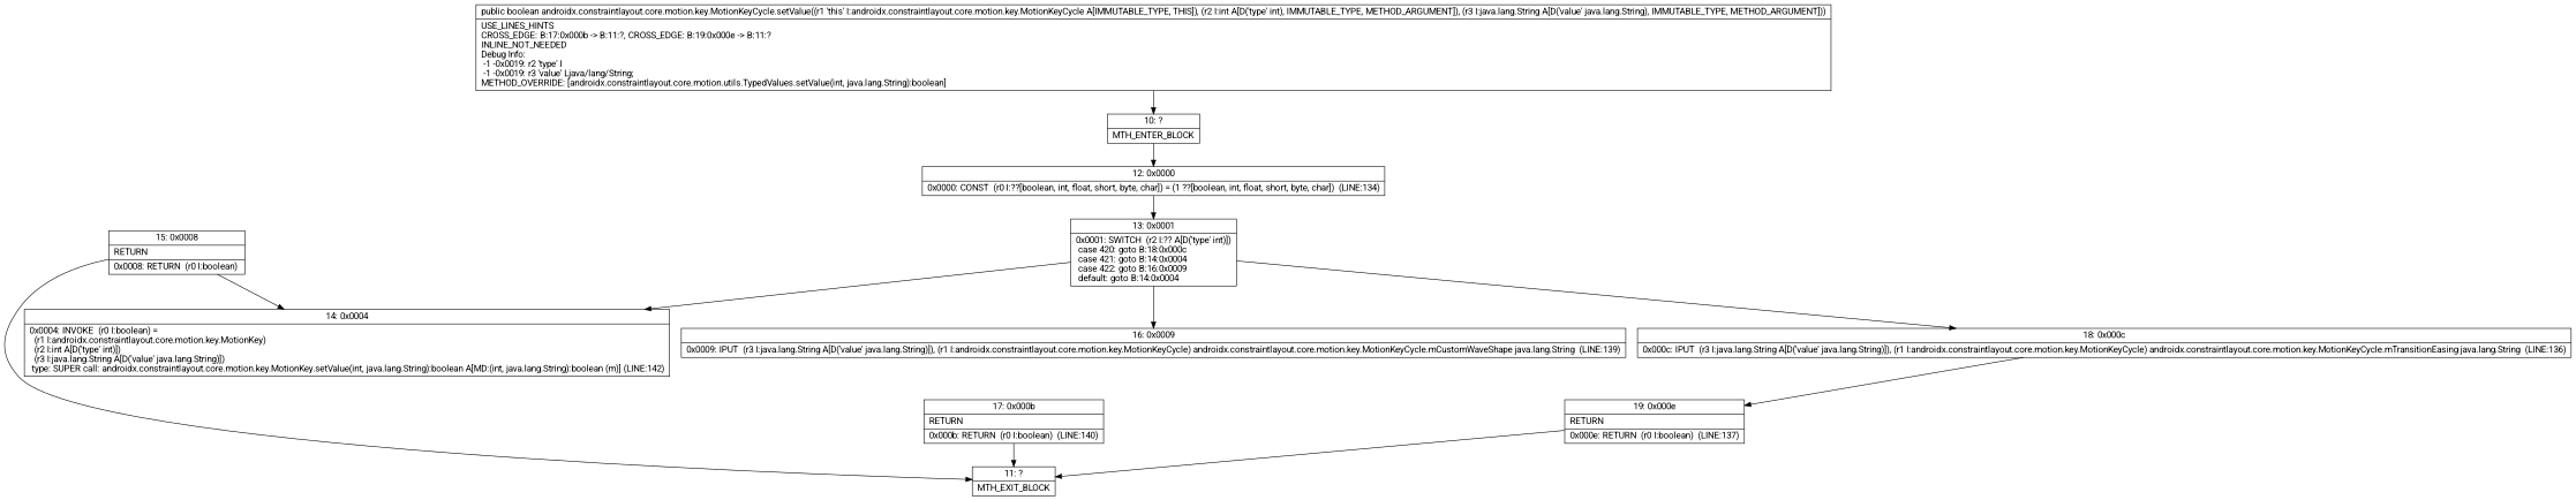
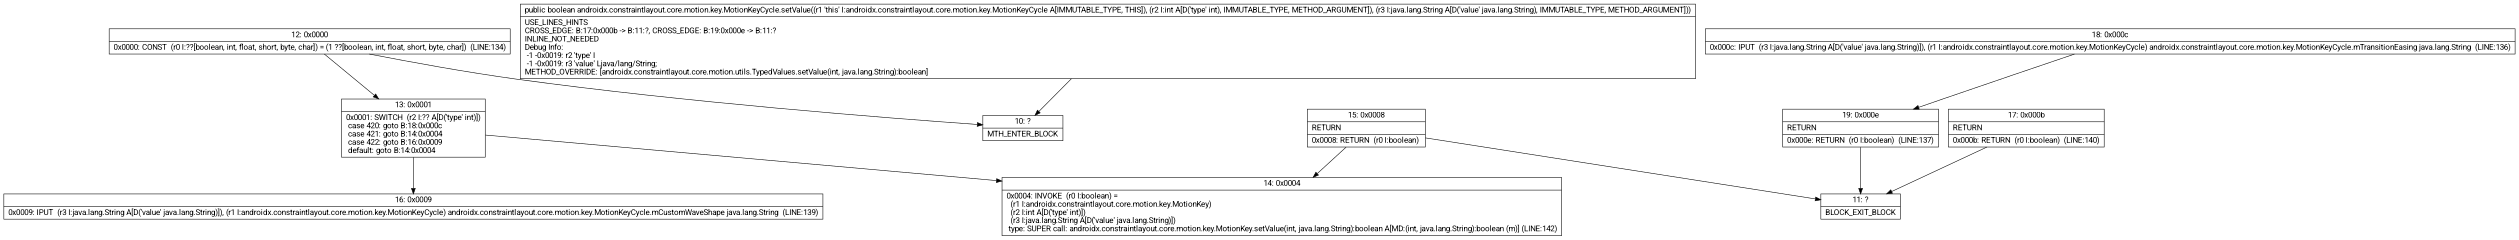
  digraph {
    fontname=Roboto
    node [fontname=Roboto shape=record]
    edge [fontname=Roboto]
    n1 [label="{10\:\ ?|MTH_ENTER_BLOCK\l}"]
    n2 [label="{12\:\ 0x0000|0x0000: CONST  (r0 I:??[boolean, int, float, short, byte, char]) = (1 ??[boolean, int, float, short, byte, char])  (LINE:134)\l}"]
    n3 [label="{13\:\ 0x0001|0x0001: SWITCH  (r2 I:?? A[D('type' int)])\l case 420: goto B:18:0x000c\l case 421: goto B:14:0x0004\l case 422: goto B:16:0x0009\l default: goto B:14:0x0004 \l}"]
    n4 [label="{14\:\ 0x0004|0x0004: INVOKE  (r0 I:boolean) = \l  (r1 I:androidx.constraintlayout.core.motion.key.MotionKey)\l  (r2 I:int A[D('type' int)])\l  (r3 I:java.lang.String A[D('value' java.lang.String)])\l type: SUPER call: androidx.constraintlayout.core.motion.key.MotionKey.setValue(int, java.lang.String):boolean A[MD:(int, java.lang.String):boolean (m)] (LINE:142)\l}"]
    n5 [label="{16\:\ 0x0009|0x0009: IPUT  (r3 I:java.lang.String A[D('value' java.lang.String)]), (r1 I:androidx.constraintlayout.core.motion.key.MotionKeyCycle) androidx.constraintlayout.core.motion.key.MotionKeyCycle.mCustomWaveShape java.lang.String  (LINE:139)\l}"]
    n6 [label="{18\:\ 0x000c|0x000c: IPUT  (r3 I:java.lang.String A[D('value' java.lang.String)]), (r1 I:androidx.constraintlayout.core.motion.key.MotionKeyCycle) androidx.constraintlayout.core.motion.key.MotionKeyCycle.mTransitionEasing java.lang.String  (LINE:136)\l}"]
    n7 [label="{19\:\ 0x000e|RETURN\l|0x000e: RETURN  (r0 I:boolean)  (LINE:137)\l}"]
    n8 [label="{15\:\ 0x0008|RETURN\l|0x0008: RETURN  (r0 I:boolean) \l}"]
-   n9 [label="{11\:\ ?|MTH_EXIT_BLOCK\l}"]
+   n9 [label="{11\:\ ?|BLOCK_EXIT_BLOCK\l}"]
    n10 [label="{17\:\ 0x000b|RETURN\l|0x000b: RETURN  (r0 I:boolean)  (LINE:140)\l}"]
    n11 [label="{public boolean androidx.constraintlayout.core.motion.key.MotionKeyCycle.setValue((r1 'this' I:androidx.constraintlayout.core.motion.key.MotionKeyCycle A[IMMUTABLE_TYPE, THIS]), (r2 I:int A[D('type' int), IMMUTABLE_TYPE, METHOD_ARGUMENT]), (r3 I:java.lang.String A[D('value' java.lang.String), IMMUTABLE_TYPE, METHOD_ARGUMENT]))  | USE_LINES_HINTS\lCROSS_EDGE: B:17:0x000b \-\> B:11:?, CROSS_EDGE: B:19:0x000e \-\> B:11:?\lINLINE_NOT_NEEDED\lDebug Info:\l  \-1 \-0x0019: r2 'type' I\l  \-1 \-0x0019: r3 'value' Ljava\/lang\/String;\lMETHOD_OVERRIDE: [androidx.constraintlayout.core.motion.utils.TypedValues.setValue(int, java.lang.String):boolean]\l}"]
-   n1 -> n2
+   n2 -> n1
    n2 -> n3
    n3 -> n4
    n3 -> n5
-   n3 -> n6
    n6 -> n7
    n7 -> n9
    n8 -> n4
    n8 -> n9
    n10 -> n9
    n11 -> n1
  }
